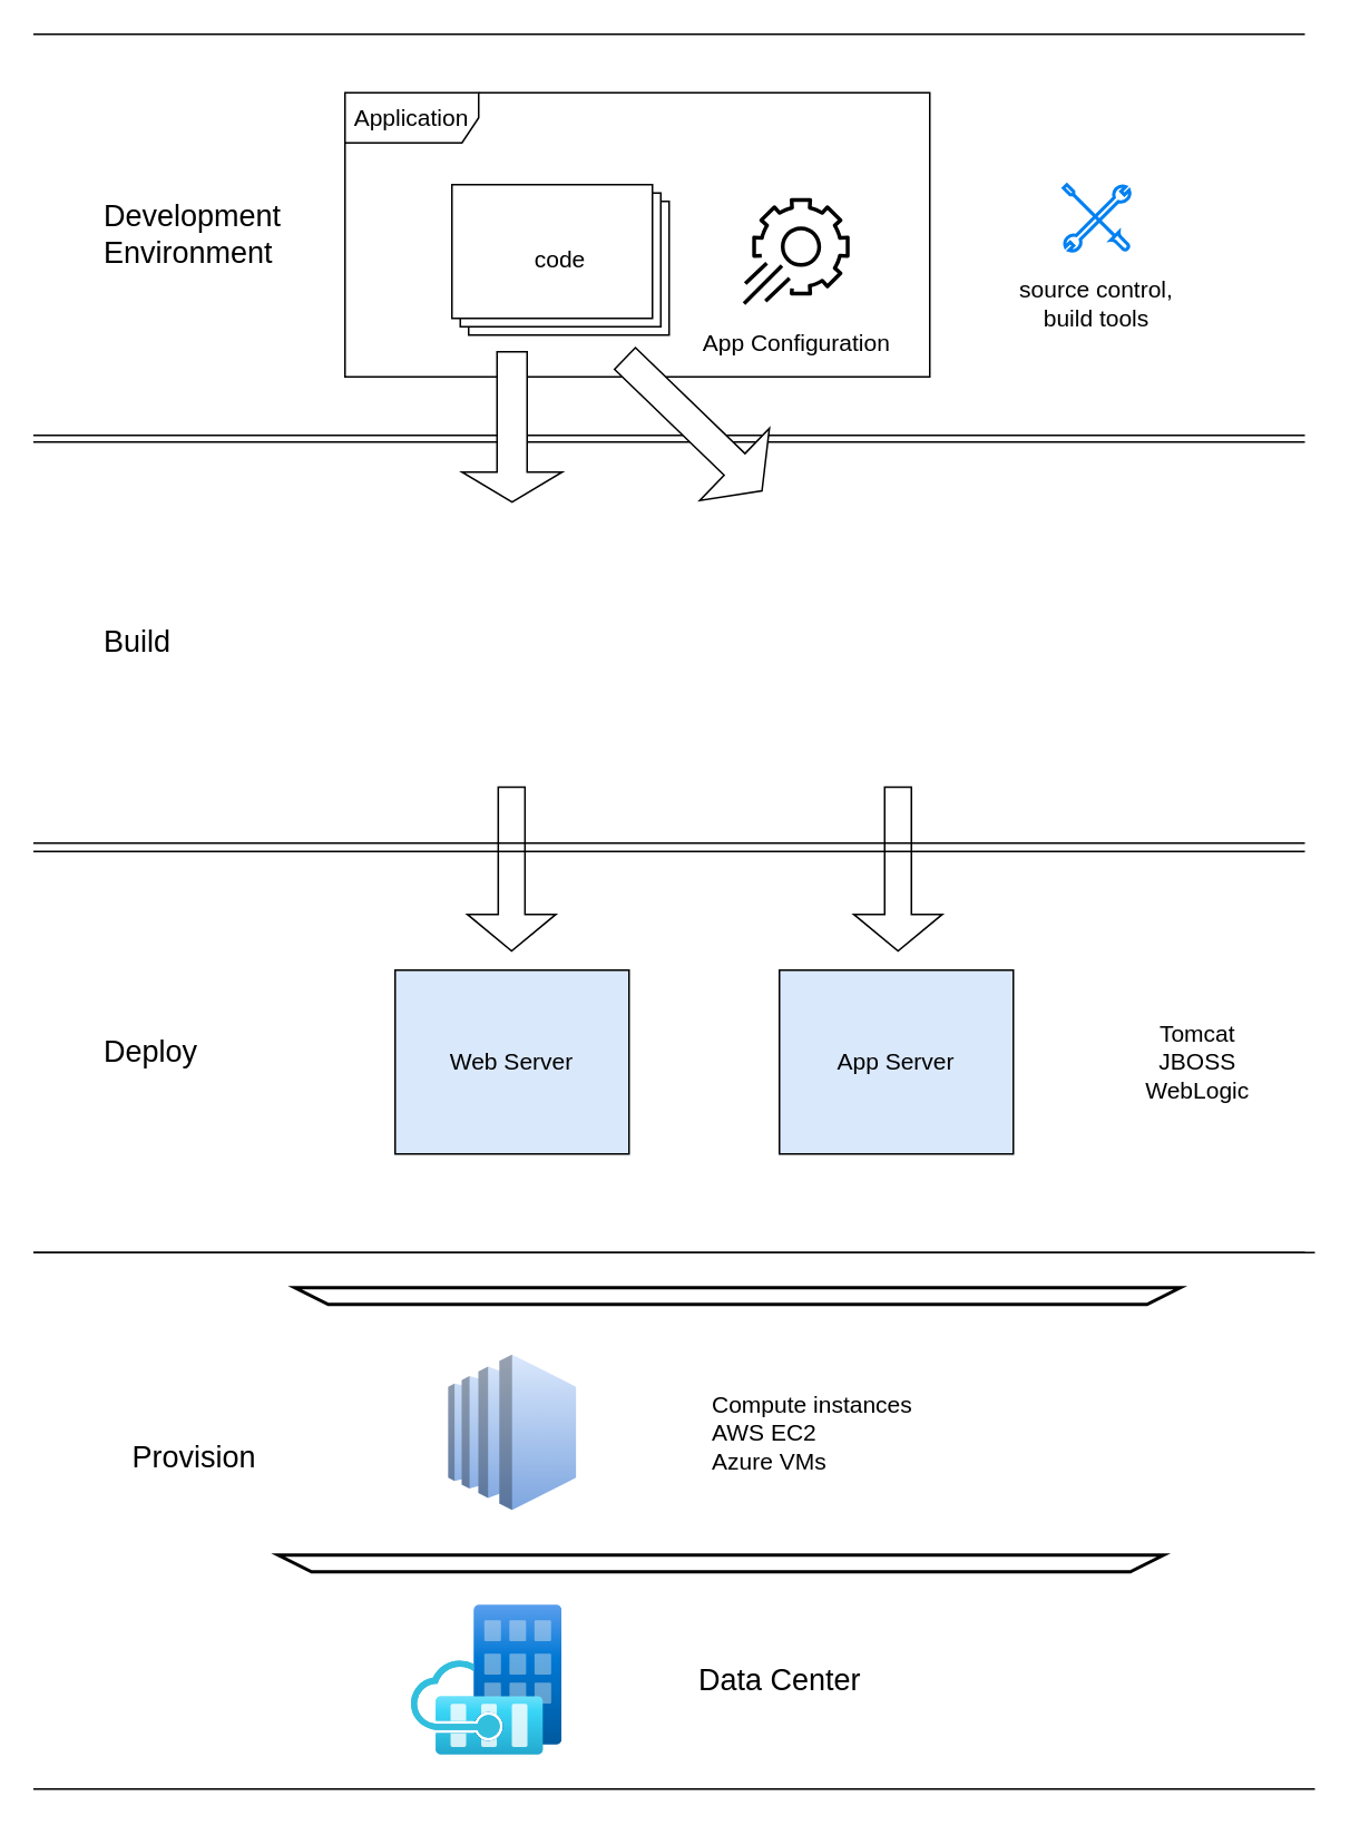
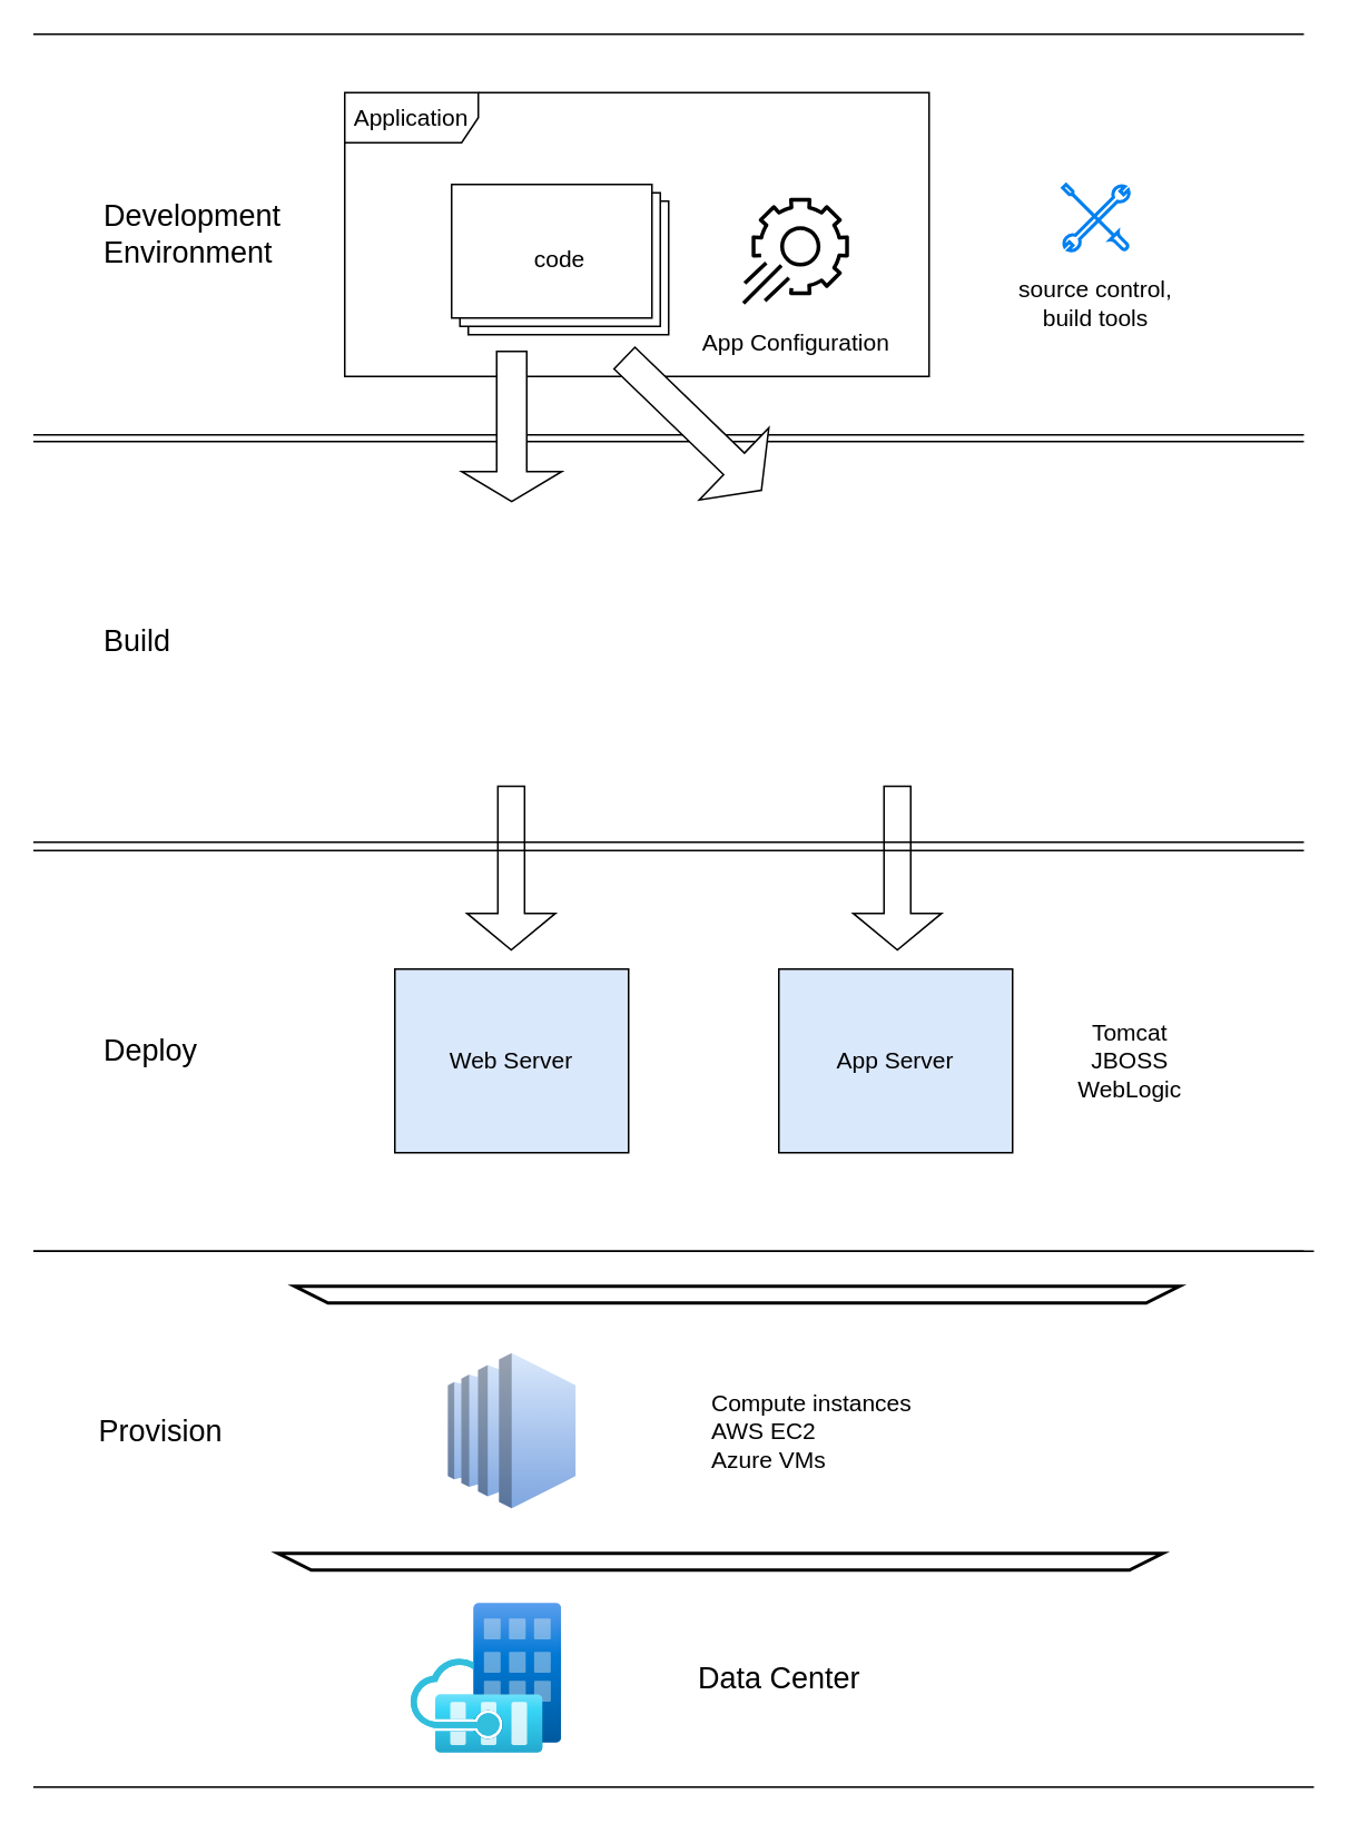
  <mxCell id="0" />
  <mxCell id="1" parent="0" />
  <mxCell id="2" value="" style="shape=partialRectangle;whiteSpace=wrap;html=1;left=0;right=0;fillColor=none;" parent="1" vertex="1"><mxGeometry x="20" y="749" width="766" height="321" as="geometry" /></mxCell>
  <mxCell id="3" value="&lt;blockquote style=&quot;margin: 0px 0px 0px 40px; border: none; padding: 0px;&quot;&gt;&lt;font style=&quot;font-size: 18px;&quot;&gt;Deploy&lt;/font&gt;&lt;/blockquote&gt;" style="shape=partialRectangle;whiteSpace=wrap;html=1;left=0;right=0;align=left;fillColor=none;fontSize=14;" parent="1" vertex="1"><mxGeometry x="20" y="509" width="760" height="240" as="geometry" /></mxCell>
  <mxCell id="4" value="&lt;blockquote style=&quot;margin: 0px 0px 0px 40px; border: none; padding: 0px; font-size: 18px;&quot;&gt;&lt;font style=&quot;font-size: 18px;&quot;&gt;Development&lt;/font&gt;&lt;div style=&quot;&quot;&gt;&lt;span style=&quot;background-color: initial;&quot;&gt;&lt;font style=&quot;font-size: 18px;&quot;&gt;Environment&lt;/font&gt;&lt;/span&gt;&lt;/div&gt;&lt;/blockquote&gt;" style="shape=partialRectangle;whiteSpace=wrap;html=1;left=0;right=0;align=left;fillColor=none;" parent="1" vertex="1"><mxGeometry x="20" y="20" width="760" height="240" as="geometry" /></mxCell>
  <mxCell id="5" value="code" style="verticalLabelPosition=middle;verticalAlign=middle;html=1;shape=mxgraph.basic.layered_rect;dx=10;outlineConnect=0;whiteSpace=wrap;labelPosition=center;align=center;fontSize=14;strokeWidth=1;" parent="1" vertex="1"><mxGeometry x="270" y="110" width="130" height="90" as="geometry" /></mxCell>
  <mxCell id="6" value="&lt;font style=&quot;font-size: 14px;&quot;&gt;App Configuration&lt;/font&gt;" style="sketch=0;points=[[0,0,0],[0.25,0,0],[0.5,0,0],[0.75,0,0],[1,0,0],[0,1,0],[0.25,1,0],[0.5,1,0],[0.75,1,0],[1,1,0],[0,0.25,0],[0,0.5,0],[0,0.75,0],[1,0.25,0],[1,0.5,0],[1,0.75,0]];points=[[0,0,0],[0.25,0,0],[0.5,0,0],[0.75,0,0],[1,0,0],[0,1,0],[0.25,1,0],[0.5,1,0],[0.75,1,0],[1,1,0],[0,0.25,0],[0,0.5,0],[0,0.75,0],[1,0.25,0],[1,0.5,0],[1,0.75,0]];outlineConnect=0;fillColor=none;dashed=0;verticalLabelPosition=bottom;verticalAlign=top;align=center;html=1;fontSize=12;fontStyle=0;aspect=fixed;shape=mxgraph.aws4.resourceIcon;resIcon=mxgraph.aws4.app_config;strokeWidth=1;" parent="1" vertex="1"><mxGeometry x="436" y="110" width="80" height="80" as="geometry" /></mxCell>
  <mxCell id="7" value="&lt;font style=&quot;font-size: 14px;&quot;&gt;Application&lt;/font&gt;" style="shape=umlFrame;whiteSpace=wrap;html=1;pointerEvents=0;width=80;height=30;" parent="1" vertex="1"><mxGeometry x="206" y="55" width="350" height="170" as="geometry" /></mxCell>
  <mxCell id="8" value="" style="html=1;verticalLabelPosition=bottom;align=center;labelBackgroundColor=#ffffff;verticalAlign=top;strokeWidth=2;strokeColor=#0080F0;shadow=0;dashed=0;shape=mxgraph.ios7.icons.tools;pointerEvents=1" parent="1" vertex="1"><mxGeometry x="636" y="110" width="40" height="40" as="geometry" /></mxCell>
  <mxCell id="9" value="&lt;font style=&quot;font-size: 14px;&quot;&gt;source control, build tools&lt;/font&gt;" style="text;html=1;align=center;verticalAlign=middle;whiteSpace=wrap;rounded=0;" parent="1" vertex="1"><mxGeometry x="606" y="180" width="100" as="geometry" /></mxCell>
  <mxCell id="10" value="&lt;blockquote style=&quot;margin: 0px 0px 0px 40px; border: none; padding: 0px;&quot;&gt;&lt;font style=&quot;font-size: 18px;&quot;&gt;Build&lt;/font&gt;&lt;/blockquote&gt;" style="shape=partialRectangle;whiteSpace=wrap;html=1;left=0;right=0;align=left;fillColor=none;fontSize=14;" parent="1" vertex="1"><mxGeometry x="20" y="264" width="760" height="240" as="geometry" /></mxCell>
  <mxCell id="11" value="&lt;font style=&quot;font-size: 14px;&quot;&gt;App Server&lt;/font&gt;" style="rounded=0;whiteSpace=wrap;html=1;fontSize=14;fillColor=#dae8fc;" parent="1" vertex="1"><mxGeometry x="466" y="580" width="140" height="110" as="geometry" /></mxCell>
  <mxCell id="12" value="&lt;font style=&quot;font-size: 14px;&quot;&gt;Web Server&lt;/font&gt;" style="rounded=0;whiteSpace=wrap;html=1;fontSize=14;fillColor=#dae8fc;" parent="1" vertex="1"><mxGeometry x="236" y="580" width="140" height="110" as="geometry" /></mxCell>
- <mxCell id="13" value="Tomcat&lt;div&gt;JBOSS&lt;/div&gt;&lt;div&gt;WebLogic&lt;/div&gt;" style="text;strokeColor=none;fillColor=none;html=1;fontSize=14;fontStyle=0;verticalAlign=middle;align=center;" parent="1" vertex="1"><mxGeometry x="666" y="615" width="100" height="40" as="geometry" /></mxCell>
+ <mxCell id="13" value="Tomcat&lt;div&gt;JBOSS&lt;/div&gt;&lt;div&gt;WebLogic&lt;/div&gt;" style="text;strokeColor=none;fillColor=none;html=1;fontSize=14;fontStyle=0;verticalAlign=middle;align=center;" parent="1" vertex="1"><mxGeometry x="626" y="615" width="100" height="40" as="geometry" /></mxCell>
  <mxCell id="14" value="" style="shape=trapezoid;perimeter=trapezoidPerimeter;whiteSpace=wrap;html=1;fixedSize=1;fontSize=14;flipH=1;flipV=1;strokeWidth=2;" parent="1" vertex="1"><mxGeometry x="176" y="770" width="530" height="10" as="geometry" /></mxCell>
  <mxCell id="15" value="&lt;blockquote style=&quot;margin: 0px 0px 0px 40px; border: none; padding: 0px; font-size: 14px;&quot;&gt;&lt;blockquote style=&quot;margin: 0 0 0 40px; border: none; padding: 0px;&quot;&gt;Compute instances&lt;/blockquote&gt;&lt;blockquote style=&quot;margin: 0 0 0 40px; border: none; padding: 0px;&quot;&gt;AWS EC2&lt;/blockquote&gt;&lt;blockquote style=&quot;margin: 0 0 0 40px; border: none; padding: 0px;&quot;&gt;Azure VMs&lt;/blockquote&gt;&lt;/blockquote&gt;" style="outlineConnect=0;dashed=0;verticalLabelPosition=middle;verticalAlign=middle;align=left;html=1;shape=mxgraph.aws3.ec2;fillColor=#dae8fc;strokeColor=#6c8ebf;gradientColor=#7ea6e0;labelPosition=right;" parent="1" vertex="1"><mxGeometry x="267.75" y="810" width="76.5" height="93" as="geometry" /></mxCell>
  <mxCell id="16" value="" style="shape=trapezoid;perimeter=trapezoidPerimeter;whiteSpace=wrap;html=1;fixedSize=1;fontSize=14;flipH=1;flipV=1;strokeWidth=2;" parent="1" vertex="1"><mxGeometry x="166" y="930" width="530" height="10" as="geometry" /></mxCell>
  <mxCell id="17" value="&lt;blockquote style=&quot;margin: 0 0 0 40px; border: none; padding: 0px;&quot;&gt;&lt;blockquote style=&quot;margin: 0 0 0 40px; border: none; padding: 0px;&quot;&gt;&lt;font style=&quot;font-size: 18px;&quot;&gt;Data Center&lt;/font&gt;&lt;/blockquote&gt;&lt;/blockquote&gt;" style="image;aspect=fixed;html=1;points=[];align=left;fontSize=12;image=img/lib/azure2/other/Modular_Data_Center.svg;labelPosition=right;verticalLabelPosition=middle;verticalAlign=middle;" parent="1" vertex="1"><mxGeometry x="246" y="960" width="90" height="90" as="geometry" /></mxCell>
- <mxCell id="18" value="&lt;font style=&quot;font-size: 18px;&quot;&gt;Provision&lt;/font&gt;" style="text;html=1;align=center;verticalAlign=middle;whiteSpace=wrap;rounded=0;" parent="1" vertex="1"><mxGeometry x="86" y="856.5" width="60" height="30" as="geometry" /></mxCell>
+ <mxCell id="18" value="&lt;font style=&quot;font-size: 18px;&quot;&gt;Provision&lt;/font&gt;" style="text;html=1;align=center;verticalAlign=middle;whiteSpace=wrap;rounded=0;" parent="1" vertex="1"><mxGeometry x="66" y="841.5" width="60" height="30" as="geometry" /></mxCell>
  <mxCell id="19" value="" style="shape=singleArrow;direction=south;whiteSpace=wrap;html=1;" parent="1" vertex="1"><mxGeometry x="276" y="210" width="60" height="90" as="geometry" /></mxCell>
  <mxCell id="20" value="" style="shape=singleArrow;direction=south;whiteSpace=wrap;html=1;rotation=314;" parent="1" vertex="1"><mxGeometry x="384.56" y="196.61" width="60" height="114" as="geometry" /></mxCell>
  <mxCell id="21" value="" style="shape=flexArrow;endArrow=classic;html=1;rounded=0;endWidth=36;endSize=6.97;width=16;" edge="1" parent="1"><mxGeometry width="50" height="50" relative="1" as="geometry"><mxPoint x="537" y="470" as="sourcePoint" /><mxPoint x="537" y="569" as="targetPoint" /></mxGeometry></mxCell>
  <mxCell id="22" value="" style="shape=flexArrow;endArrow=classic;html=1;rounded=0;endWidth=36;endSize=6.97;width=16;" edge="1" parent="1"><mxGeometry width="50" height="50" relative="1" as="geometry"><mxPoint x="305.71" y="470" as="sourcePoint" /><mxPoint x="305.71" y="569" as="targetPoint" /></mxGeometry></mxCell>
